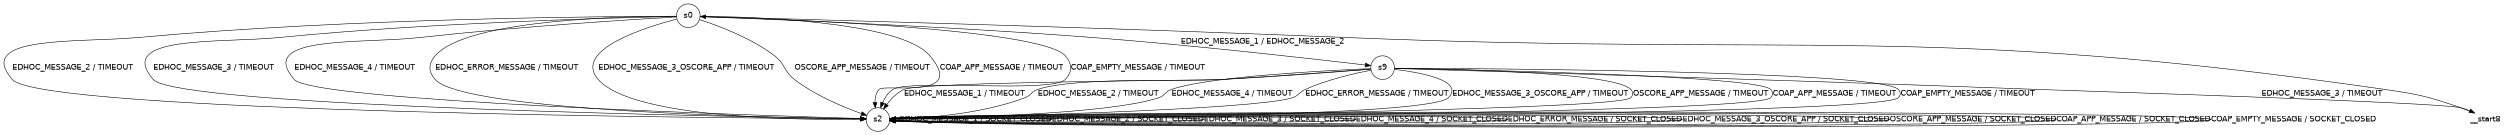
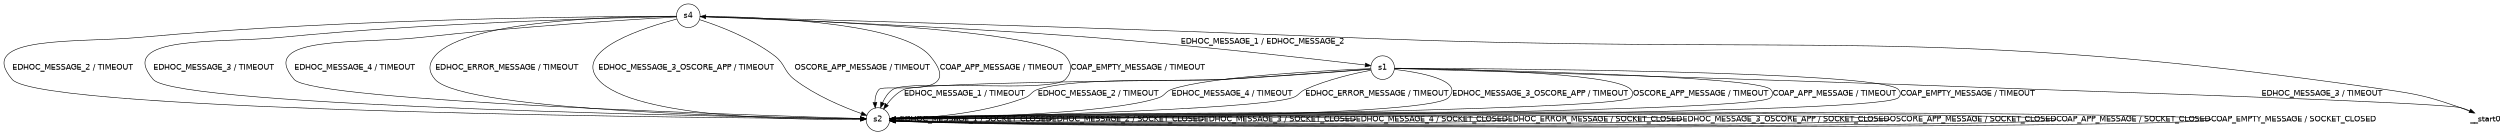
  digraph {
    fontname="DejaVu Sans"
    node [fontname="DejaVu Sans" shape=circle]
    edge [fontname="DejaVu Sans"]
-   n1 [label=s0]
-   n2 [label=s9]
+   n1 [label=s4]
+   n2 [label=s1]
    n3 [label=s2]
-   __start0 [height=0 shape=none width=0 label=__start8]
+   __start0 [height=0 shape=none width=0]
    n1 -> n2 [label="EDHOC_MESSAGE_1 / EDHOC_MESSAGE_2"]
    n1 -> n3 [label="EDHOC_MESSAGE_2 / TIMEOUT"]
    n1 -> n3 [label="EDHOC_MESSAGE_3 / TIMEOUT"]
    n1 -> n3 [label="EDHOC_MESSAGE_4 / TIMEOUT"]
    n1 -> n3 [label="EDHOC_ERROR_MESSAGE / TIMEOUT"]
    n1 -> n3 [label="EDHOC_MESSAGE_3_OSCORE_APP / TIMEOUT"]
    n1 -> n3 [label="OSCORE_APP_MESSAGE / TIMEOUT"]
    n1 -> n3 [label="COAP_APP_MESSAGE / TIMEOUT"]
    n1 -> n3 [label="COAP_EMPTY_MESSAGE / TIMEOUT"]
    n2 -> n3 [label="EDHOC_MESSAGE_1 / TIMEOUT"]
    n2 -> n3 [label="EDHOC_MESSAGE_2 / TIMEOUT"]
    n2 -> n3 [label="EDHOC_MESSAGE_4 / TIMEOUT"]
    n2 -> n3 [label="EDHOC_ERROR_MESSAGE / TIMEOUT"]
    n2 -> n3 [label="EDHOC_MESSAGE_3_OSCORE_APP / TIMEOUT"]
    n2 -> n3 [label="OSCORE_APP_MESSAGE / TIMEOUT"]
    n2 -> n3 [label="COAP_APP_MESSAGE / TIMEOUT"]
    n2 -> n3 [label="COAP_EMPTY_MESSAGE / TIMEOUT"]
    n2 -> __start0 [label="EDHOC_MESSAGE_3 / TIMEOUT"]
    n3 -> n3 [label="EDHOC_MESSAGE_1 / SOCKET_CLOSED"]
    n3 -> n3 [label="EDHOC_MESSAGE_2 / SOCKET_CLOSED"]
    n3 -> n3 [label="EDHOC_MESSAGE_3 / SOCKET_CLOSED"]
    n3 -> n3 [label="EDHOC_MESSAGE_4 / SOCKET_CLOSED"]
    n3 -> n3 [label="EDHOC_ERROR_MESSAGE / SOCKET_CLOSED"]
    n3 -> n3 [label="EDHOC_MESSAGE_3_OSCORE_APP / SOCKET_CLOSED"]
    n3 -> n3 [label="OSCORE_APP_MESSAGE / SOCKET_CLOSED"]
    n3 -> n3 [label="COAP_APP_MESSAGE / SOCKET_CLOSED"]
    n3 -> n3 [label="COAP_EMPTY_MESSAGE / SOCKET_CLOSED"]
    __start0 -> n1
  }
